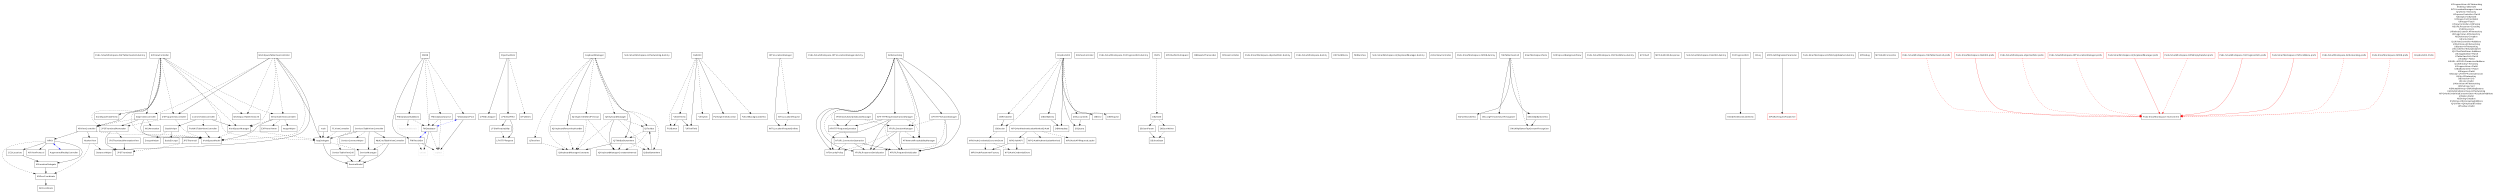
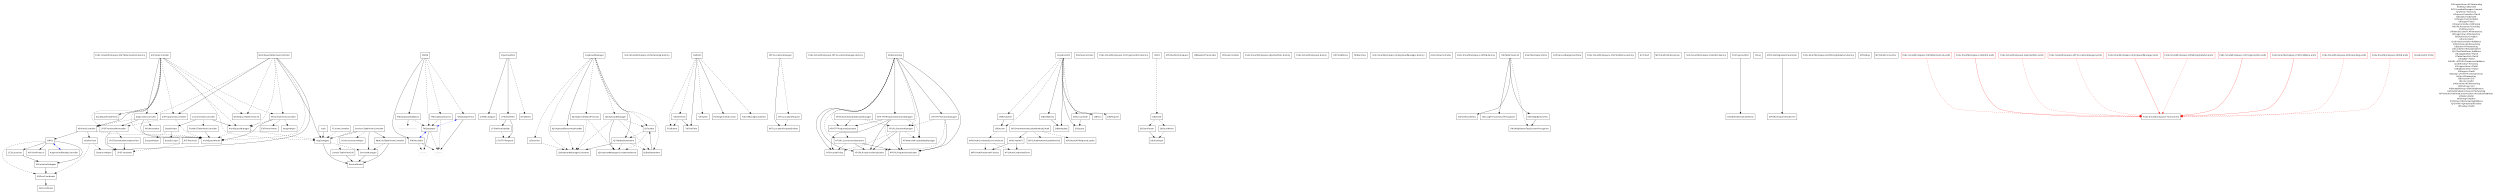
  digraph {
    fontname="Liberation Sans"
    node [fontname="Liberation Sans" shape=box]
    edge [fontname="Liberation Sans" style=dashed]
    "Pods-SmartWorkspace-SWTableViewCell-dummy"
    JPSThumnail
    JPSThumbnail
    FMDB
    FMDatabaseAdditions
    FMDatabase
    FMDatabasePool
    FMDatabaseQueue
    FMResultSet
    TargetConditionals [color=gray fontcolor=gray style=dashed]
    sqlite3 [color=gray fontcolor=gray style=dashed]
    unistd [color=gray fontcolor=gray style=dashed]
    LFSiteReachability
    LFHTTPRequest
    IQSegmentedNextPrevious
    IQKeyboardManagerConstants
    IQKeyboardManagerConstantsInternal
    "Pods-SmartWorkspace-AFNetworking-dummy"
    KeyboardManager
    IQToolbar
    IQKeyboardReturnKeyHandler
    IQKeyboardManager
    IQTitleBarButtonItem
    IQTextView
    IQBarButtonItem
    FUIAlertView
    FUIButton
    FUITextField
    PickWSTableViewController
    WorkSpaceModel
    ObjectiveFlickr
    OFXMLMapper
    LFWebAPIKit
    OFUtilities
    INTULocationManager
    INTULocationRequestDefines
    INTULocationRequest
    "Pods-SmartWorkspace-INTULocationManager-dummy"
    AddCredTableViewController
    ServiceManager
    ServiceModel
    AppDelegate
    AFNetworking
    AFNetworkReachabilityManager
    AFURLResponseSerialization
    AFURLRequestSerialization
    AFSecurityPolicy
    AFHTTPRequestOperation
    AFURLSessionManager
    AFURLConnectionOperation
    AFHTTPSessionManager
    AFHTTPRequestOperationManager
    ARGeoCoordinate
    ARCoordinate
    main
    DBRestClient
    DBSession
    MPOAuthCredentialConcreteStore
    MPOAuthParameterFactory
    MPOAuthCredentialStore
    JPSThumbnailAnnotation
    JPSThumbnailAnnotationView
    ARLocationDelegate
    ServicesTableViewController
    ServiceConnectHelper
    ServiceTableViewCell
    MapsViewController
    ARViewController
    WSAnnotation
    ARKit
    MarkerView
    ARViewProtocol
    GEOLocations
    AugmentedRealityController
    DistanceHelper
    DBViewController
    "Pods-SmartWorkspace-SVProgressHUD-dummy"
    BasicHelper
    BasicEncrypt
    EncryptHelper
    MPOAuthAPI
    DBJsonParser
    DBJsonBase
    MPOAuthURLRequest
    WSCreateViewController
    ImageHelper
    WorkSpaceManager
    EXPhotoViewer
    AFNetworkActivityIndicatorManager
    WSViewController
    WSPopupViewController
    WorkSpaceTableViewCell
    WorkSpaceTableView
    FLViewController
    DBBase64Transcoder
    DBJsonWriter
    FBViewController
    "Pods-SmartWorkspace-objectiveflickr-dummy"
    "Pods-SmartWorkspace-dummy"
    CNPGridMenu
    MPOAuthAuthenticationMethodOAuth
    MPOAuthAuthenticationMethod
    MPOAuthAPIRequestLoader
    ConnectViewController
    JWBlurView
    JSON
    DBJSON
    "Pods-SmartWorkspace-IQKeyboardManager-dummy"
    ActionViewController
    "Pods-SmartWorkspace-FMDB-dummy"
    DBDeltaEntry
    DBMetadata
    SWTableViewCell
    SWCellScrollView
    SWLongPressGestureRecognizer
    SWUtilityButtonTapGestureRecognizer
    SWUtilityButtonView
    SmartWorkspaceTests
    FUIPopoverBackgroundView
    "Pods-SmartWorkspace-CNPGridMenu-dummy"
    MPOAuth
    MPOAuthURLResponse
    FlatUIKit
    FUISwitch
    FUISegmentedControl
    FUICellBackgroundView
    "Pods-SmartWorkspace-FlatUIKit-dummy"
    SVProgressHUD
    SVIndefiniteAnimatedView
    DBLog
    DropboxSDK
    DBQuota
    DBError
    DBRequest
    DBAccountInfo
    MPOAuthSignatureParameter
-   MPURLRequestParameter [color=red]
+   MPURLRequestParameter
    "Pods-SmartWorkspace-DZNEmptyDataSet-dummy"
    MPDebug
    WorkSpaceTableViewController
    MPOAuthConnection
    "Pods-SmartWorkspace-SWTableViewCell-prefix" [color=red]
    "Pods-SmartWorkspace-environment"
    "Pods-SmartWorkspace-FlatUIKit-prefix" [color=red]
    "DropboxSDK-Prefix" [color=red]
    "Pods-SmartWorkspace-objectiveflickr-prefix" [color=red]
    "Pods-SmartWorkspace-INTULocationManager-prefix" [color=red]
    "Pods-SmartWorkspace-IQKeyboardManager-prefix" [color=red]
    "Pods-SmartWorkspace-DZNEmptyDataSet-prefix" [color=red]
    "Pods-SmartWorkspace-SVProgressHUD-prefix" [color=red]
    "Pods-SmartWorkspace-CNPGridMenu-prefix" [color=red]
    "Pods-SmartWorkspace-AFNetworking-prefix" [color=red]
    "Pods-SmartWorkspace-FMDB-prefix" [color=red]
    n154 [label="UIProgressView+AFNetworking\nNSString+DBJSON\nINTULocationManager+Internal\nIQUIView+Hierarchy\nUIPopoverController+FlatUI\nNSObject+DBJSON\nUIImage+FixOrientation\nUIImage+FlatUI\nUIViewController+ENPopUp\nNSURLResponse+Encoding\nNSString+Icons\nUIRefreshControl+AFNetworking\nUIImageView+AFNetworking\nNSDictionary+Dropbox\nUIFont+FlatUI\nIQUIViewController+Additions\nUIWebView+AFNetworking\nUIButton+AFNetworking\nUIScrollView+EmptyDataSet\nIQUITextFieldView+Additions\nUINavigationBar+FlatUI\nUITableViewCell+FlatUI\nUITabBar+FlatUI\nNSURL+MPURLParameterAdditions\nIQUIWindow+Hierarchy\nUIProgressView+FlatUI\nUIBarButtonItem+FlatUI\nUIStepper+FlatUI\nNSData+LFHTTPFormExtensions\nUIKit+AFNetworking\nDBSession+iOS\nUIColor+FlatUI\nUIAlertView+AFNetworking\nIQNSArray+Sort\nNSMutableArray+SWUtilityButtons\nUIActivityIndicatorView+AFNetworking\nMPOAuthCredentialConcreteStore+KeychainAdditions\nUISlider+FlatUI\nNSString+Dropbox\nNSString+URLEscapingAdditions\nIQUIView+IQKeyboardToolbar\nUIToolbar+FlatUI" shape=plaintext]
    JPSThumnail -> JPSThumbnail
    FMDB -> FMDatabaseAdditions [style=solid]
    FMDB -> FMDatabase
    FMDB -> FMDatabasePool
    FMDB -> FMDatabaseQueue
    FMDB -> FMResultSet [style=solid]
    FMDatabaseAdditions -> FMDatabase
    FMDatabaseAdditions -> TargetConditionals [style=solid]
    FMDatabase -> FMResultSet [color=blue dir=both style=solid]
    FMDatabase -> sqlite3
    FMDatabase -> unistd [style=solid]
    FMDatabasePool -> FMDatabase [color=blue dir=both]
    FMDatabasePool -> sqlite3 [style=solid]
    FMDatabaseQueue -> FMDatabase
    FMDatabaseQueue -> sqlite3
    FMResultSet -> sqlite3 [style=solid]
    FMResultSet -> unistd
    LFSiteReachability -> LFHTTPRequest
    IQSegmentedNextPrevious -> IQKeyboardManagerConstants
    IQSegmentedNextPrevious -> IQKeyboardManagerConstantsInternal
    KeyboardManager -> IQSegmentedNextPrevious
    KeyboardManager -> IQKeyboardManagerConstants
    KeyboardManager -> IQToolbar
    KeyboardManager -> IQKeyboardReturnKeyHandler [style=solid]
    KeyboardManager -> IQKeyboardManager
    KeyboardManager -> IQTitleBarButtonItem [style=solid]
    KeyboardManager -> IQTextView
    KeyboardManager -> IQBarButtonItem
    IQToolbar -> IQKeyboardManagerConstantsInternal
    IQToolbar -> IQTitleBarButtonItem
    IQKeyboardReturnKeyHandler -> IQKeyboardManagerConstants
    IQKeyboardManager -> IQKeyboardManagerConstants
    IQKeyboardManager -> IQKeyboardManagerConstantsInternal [style=solid]
    IQKeyboardManager -> IQToolbar
    IQKeyboardManager -> IQBarButtonItem
    IQTitleBarButtonItem -> IQKeyboardManagerConstants [style=solid]
    IQTitleBarButtonItem -> IQKeyboardManagerConstantsInternal
    IQTitleBarButtonItem -> IQBarButtonItem
    IQTextView -> IQKeyboardManagerConstants
    IQBarButtonItem -> IQToolbar [style=solid]
    FUIAlertView -> FUIButton
    FUIAlertView -> FUITextField [style=solid]
    PickWSTableViewController -> WorkSpaceModel [style=solid]
    ObjectiveFlickr -> OFXMLMapper [style=solid]
    ObjectiveFlickr -> LFWebAPIKit [style=solid]
    ObjectiveFlickr -> OFUtilities
    LFWebAPIKit -> LFSiteReachability [style=solid]
    LFWebAPIKit -> LFHTTPRequest [style=solid]
    INTULocationManager -> INTULocationRequestDefines [style=solid]
    INTULocationManager -> INTULocationRequest
    INTULocationRequest -> INTULocationRequestDefines
    AddCredTableViewController -> ServiceManager
    AddCredTableViewController -> ServiceModel [style=solid]
    ServiceManager -> ServiceModel [style=solid]
    AppDelegate -> ServiceManager
    AppDelegate -> ServiceModel [style=solid]
    AFNetworking -> AFNetworkReachabilityManager [style=solid]
    AFNetworking -> AFURLResponseSerialization [style=solid]
    AFNetworking -> AFURLRequestSerialization [style=solid]
    AFNetworking -> AFSecurityPolicy [style=solid]
    AFNetworking -> AFHTTPRequestOperation
    AFNetworking -> AFURLSessionManager
    AFNetworking -> AFURLConnectionOperation
    AFNetworking -> AFHTTPSessionManager [style=solid]
    AFNetworking -> AFHTTPRequestOperationManager [style=solid]
    AFHTTPRequestOperation -> AFURLConnectionOperation
    AFURLSessionManager -> AFNetworkReachabilityManager
    AFURLSessionManager -> AFURLResponseSerialization [style=solid]
    AFURLSessionManager -> AFURLRequestSerialization [style=solid]
    AFURLSessionManager -> AFSecurityPolicy
    AFURLConnectionOperation -> AFURLResponseSerialization [style=solid]
    AFURLConnectionOperation -> AFURLRequestSerialization [style=solid]
    AFURLConnectionOperation -> AFSecurityPolicy
    AFHTTPSessionManager -> AFURLResponseSerialization
    AFHTTPSessionManager -> AFURLRequestSerialization [style=solid]
    AFHTTPSessionManager -> AFURLSessionManager
    AFHTTPRequestOperationManager -> AFNetworkReachabilityManager
    AFHTTPRequestOperationManager -> AFURLResponseSerialization [style=solid]
    AFHTTPRequestOperationManager -> AFURLRequestSerialization
    AFHTTPRequestOperationManager -> AFSecurityPolicy [style=solid]
    AFHTTPRequestOperationManager -> AFHTTPRequestOperation [style=solid]
    ARGeoCoordinate -> ARCoordinate [style=solid]
    main -> AppDelegate [style=solid]
    DBRestClient -> DBSession [style=solid]
    DBSession -> MPOAuthCredentialConcreteStore
    MPOAuthCredentialConcreteStore -> MPOAuthParameterFactory
    MPOAuthCredentialConcreteStore -> MPOAuthCredentialStore
    JPSThumbnailAnnotation -> JPSThumbnail [style=solid]
    JPSThumbnailAnnotation -> JPSThumbnailAnnotationView
    JPSThumbnailAnnotationView -> JPSThumbnail [style=solid]
    ARLocationDelegate -> ARGeoCoordinate [style=solid]
    ServicesTableViewController -> AddCredTableViewController [style=solid]
    ServicesTableViewController -> ServiceManager [style=solid]
    ServicesTableViewController -> AppDelegate [style=solid]
    ServicesTableViewController -> ServiceConnectHelper
    ServicesTableViewController -> ServiceTableViewCell
    ServiceTableViewCell -> ServiceModel [style=solid]
    MapsViewController -> WorkSpaceModel [style=solid]
    MapsViewController -> JPSThumbnailAnnotation [style=solid]
    MapsViewController -> ARViewController
    MapsViewController -> WSAnnotation
    ARViewController -> WorkSpaceModel
    ARViewController -> ARKit [style=solid]
    ARViewController -> MarkerView [style=solid]
    ARKit -> ARGeoCoordinate
    ARKit -> ARLocationDelegate [style=solid]
    ARKit -> ARViewProtocol [style=solid]
    ARKit -> GEOLocations [style=solid]
    ARKit -> AugmentedRealityController [color=blue dir=both style=solid]
    MarkerView -> ARGeoCoordinate
    MarkerView -> DistanceHelper
    GEOLocations -> ARLocationDelegate [style=solid]
    BasicHelper -> BasicEncrypt [style=solid]
    BasicHelper -> EncryptHelper
    MPOAuthAPI -> MPOAuthParameterFactory [style=solid]
    MPOAuthAPI -> MPOAuthCredentialStore [style=solid]
    DBJsonParser -> DBJsonBase [style=solid]
    WSCreateViewController -> WorkSpaceModel [style=solid]
    WSCreateViewController -> ImageHelper
    WSCreateViewController -> WorkSpaceManager
    WSCreateViewController -> EXPhotoViewer
    WorkSpaceManager -> WorkSpaceModel
    WorkSpaceManager -> AppDelegate
    AFNetworkActivityIndicatorManager -> AFHTTPRequestOperation [style=solid]
    AFNetworkActivityIndicatorManager -> AFURLSessionManager
    WSViewController -> WorkSpaceModel
    WSViewController -> AppDelegate
    WSViewController -> JPSThumbnailAnnotation
    WSViewController -> MapsViewController [style=solid]
    WSViewController -> ARViewController [style=solid]
    WSViewController -> WSCreateViewController
    WSViewController -> WorkSpaceManager
    WSViewController -> WSPopupViewController
    WSViewController -> WorkSpaceTableViewCell
    WSViewController -> WorkSpaceTableView [style=solid]
    WSPopupViewController -> WorkSpaceModel
    WSPopupViewController -> JPSThumbnailAnnotation
    FLViewController -> AppDelegate
    DBJsonWriter -> DBJsonBase
    MPOAuthAuthenticationMethodOAuth -> MPOAuthAPI [style=solid]
    MPOAuthAuthenticationMethodOAuth -> MPOAuthAuthenticationMethod
    MPOAuthAuthenticationMethodOAuth -> MPOAuthAPIRequestLoader
    ConnectViewController -> PickWSTableViewController
    ConnectViewController -> BasicHelper [style=solid]
    ConnectViewController -> WorkSpaceManager [style=solid]
    JSON -> DBJSON
    DBJSON -> DBJsonParser
    DBJSON -> DBJsonWriter
    DBDeltaEntry -> DBMetadata [style=solid]
    SWTableViewCell -> SWCellScrollView [style=solid]
    SWTableViewCell -> SWLongPressGestureRecognizer [style=solid]
    SWTableViewCell -> SWUtilityButtonTapGestureRecognizer
    SWTableViewCell -> SWUtilityButtonView [style=solid]
    SWUtilityButtonView -> SWUtilityButtonTapGestureRecognizer [style=solid]
    FlatUIKit -> FUIAlertView
    FlatUIKit -> FUIButton
    FlatUIKit -> FUITextField [style=solid]
    FlatUIKit -> FUISwitch
    FlatUIKit -> FUISegmentedControl [style=solid]
    FlatUIKit -> FUICellBackgroundView
    SVProgressHUD -> SVIndefiniteAnimatedView [style=solid]
    DropboxSDK -> DBRestClient
    DropboxSDK -> DBSession
    DropboxSDK -> DBDeltaEntry [style=solid]
    DropboxSDK -> DBMetadata [style=solid]
    DropboxSDK -> DBQuota [style=solid]
    DropboxSDK -> DBError [style=solid]
    DropboxSDK -> DBRequest
    DropboxSDK -> DBAccountInfo
    DBAccountInfo -> DBQuota [style=solid]
    MPOAuthSignatureParameter -> MPURLRequestParameter [style=solid]
    WorkSpaceTableViewController -> WorkSpaceModel
    WorkSpaceTableViewController -> AppDelegate [style=solid]
    WorkSpaceTableViewController -> MapsViewController
    WorkSpaceTableViewController -> DistanceHelper [style=solid]
    WorkSpaceTableViewController -> WSCreateViewController
    WorkSpaceTableViewController -> WorkSpaceManager
    WorkSpaceTableViewController -> WSPopupViewController [style=solid]
    WorkSpaceTableViewController -> WorkSpaceTableViewCell
    "Pods-SmartWorkspace-SWTableViewCell-prefix" -> "Pods-SmartWorkspace-environment" [color=red]
    "Pods-SmartWorkspace-FlatUIKit-prefix" -> "Pods-SmartWorkspace-environment" [color=red style=solid]
    "Pods-SmartWorkspace-objectiveflickr-prefix" -> "Pods-SmartWorkspace-environment" [color=red]
    "Pods-SmartWorkspace-INTULocationManager-prefix" -> "Pods-SmartWorkspace-environment" [color=red]
    "Pods-SmartWorkspace-IQKeyboardManager-prefix" -> "Pods-SmartWorkspace-environment" [color=red style=solid]
    "Pods-SmartWorkspace-DZNEmptyDataSet-prefix" -> "Pods-SmartWorkspace-environment" [color=red]
    "Pods-SmartWorkspace-SVProgressHUD-prefix" -> "Pods-SmartWorkspace-environment" [color=red style=solid]
    "Pods-SmartWorkspace-CNPGridMenu-prefix" -> "Pods-SmartWorkspace-environment" [color=red style=solid]
    "Pods-SmartWorkspace-AFNetworking-prefix" -> "Pods-SmartWorkspace-environment" [color=red]
    "Pods-SmartWorkspace-FMDB-prefix" -> "Pods-SmartWorkspace-environment" [color=red]
  }
